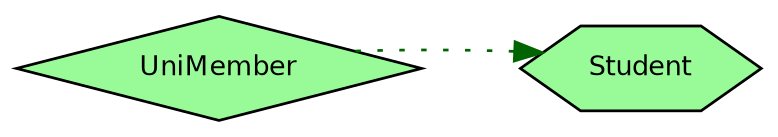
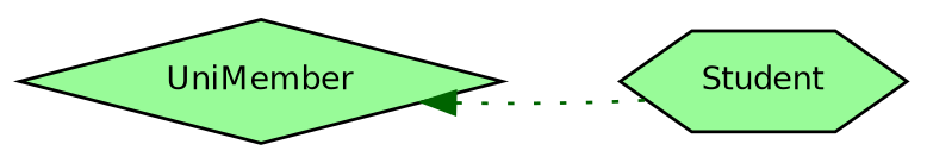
  digraph {
    rankdir=LR
    node [color=black fillcolor=palegreen fontname=Helvetica fontsize=10 style=filled]
    n1 [height=0.2 label=UniMember shape=diamond width=0.4]
    n2 [height=0.2 label=Student shape=hexagon width=0.4]
-   n2 -> n1 [color=darkgreen dir=back fontname=Helvetica fontsize=10 labelfontname=Helvetica labelfontsize=10 style=dotted]
+   n1 -> n2 [color=darkgreen dir=back fontname=Helvetica fontsize=10 labelfontname=Helvetica labelfontsize=10 style=dotted]
  }
